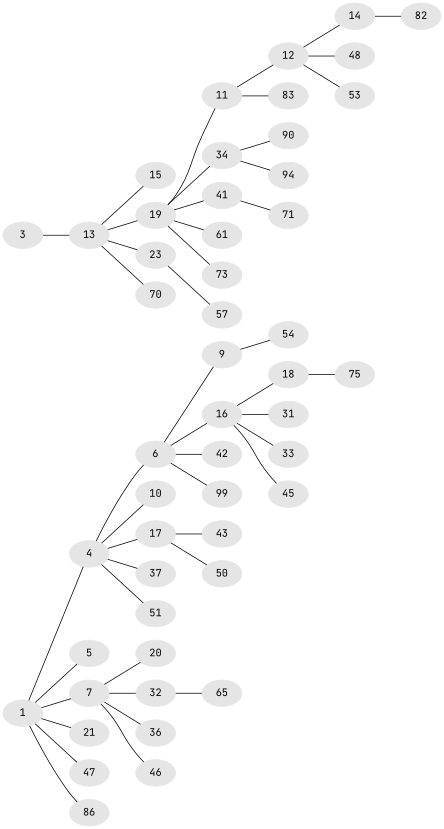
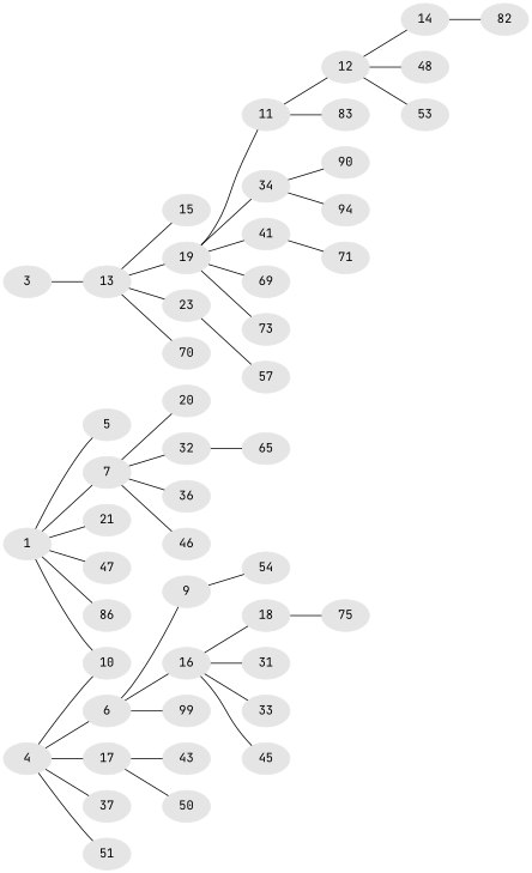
  graph {
    fontname="JetBrains Mono"
    rankdir=LR
    node [color=gray90 fontname="JetBrains Mono" style=filled]
    edge [fontname="JetBrains Mono"]
    1 [super="+2"]
    4
    5 [super="+67+85+100"]
    7 [super="+8"]
    21 [super="+102+39"]
    47 [super="+60"]
    86
    3
    13
    6
    10 [super="+93"]
    17
    37
    51 [super="+66"]
    20
    32
    36
    46
    11 [super="+38+74"]
    12 [super="+27+52"]
    83
    15 [super="+58+63+88+95+59"]
    19 [super="+22+92"]
    23 [super="+25+35"]
    n25 [label=70 super="+80"]
    9 [super="+44"]
    16 [super="+24+28+30"]
-   42
    99
    43
    50
    54
    18
    31
    33 [super="+62"]
    45
    65 [super="+78"]
    14 [super="+48+26"]
    n39 [label=48 super="+64"]
    53
    82
    34 [super="+55"]
    41
-   61
+   61 [label=69]
    73
    57
    75 [super="+76"]
    90
    94 [super="+96"]
    71 [super="+87"]
-   1 -- 4
+   1 -- 10
    1 -- 5
    1 -- 7
    1 -- 21
    1 -- 47
    1 -- 86
    4 -- 6
    4 -- 10
    4 -- 17
    4 -- 37
    4 -- 51
    7 -- 20
    7 -- 32
    7 -- 36
    7 -- 46
    3 -- 13
    13 -- 15
    13 -- 19
    13 -- 23
    13 -- n25
    6 -- 9
    6 -- 16
-   6 -- 42
    6 -- 99
    17 -- 43
    17 -- 50
    32 -- 65
    11 -- 12
    11 -- 83
    12 -- 14
    12 -- n39
    12 -- 53
    19 -- 11
    19 -- 34
    19 -- 41
    19 -- 61
    19 -- 73
    23 -- 57
    9 -- 54
    16 -- 18
    16 -- 31
    16 -- 33
    16 -- 45
    18 -- 75
    14 -- 82
    34 -- 90
    34 -- 94
    41 -- 71
  }
